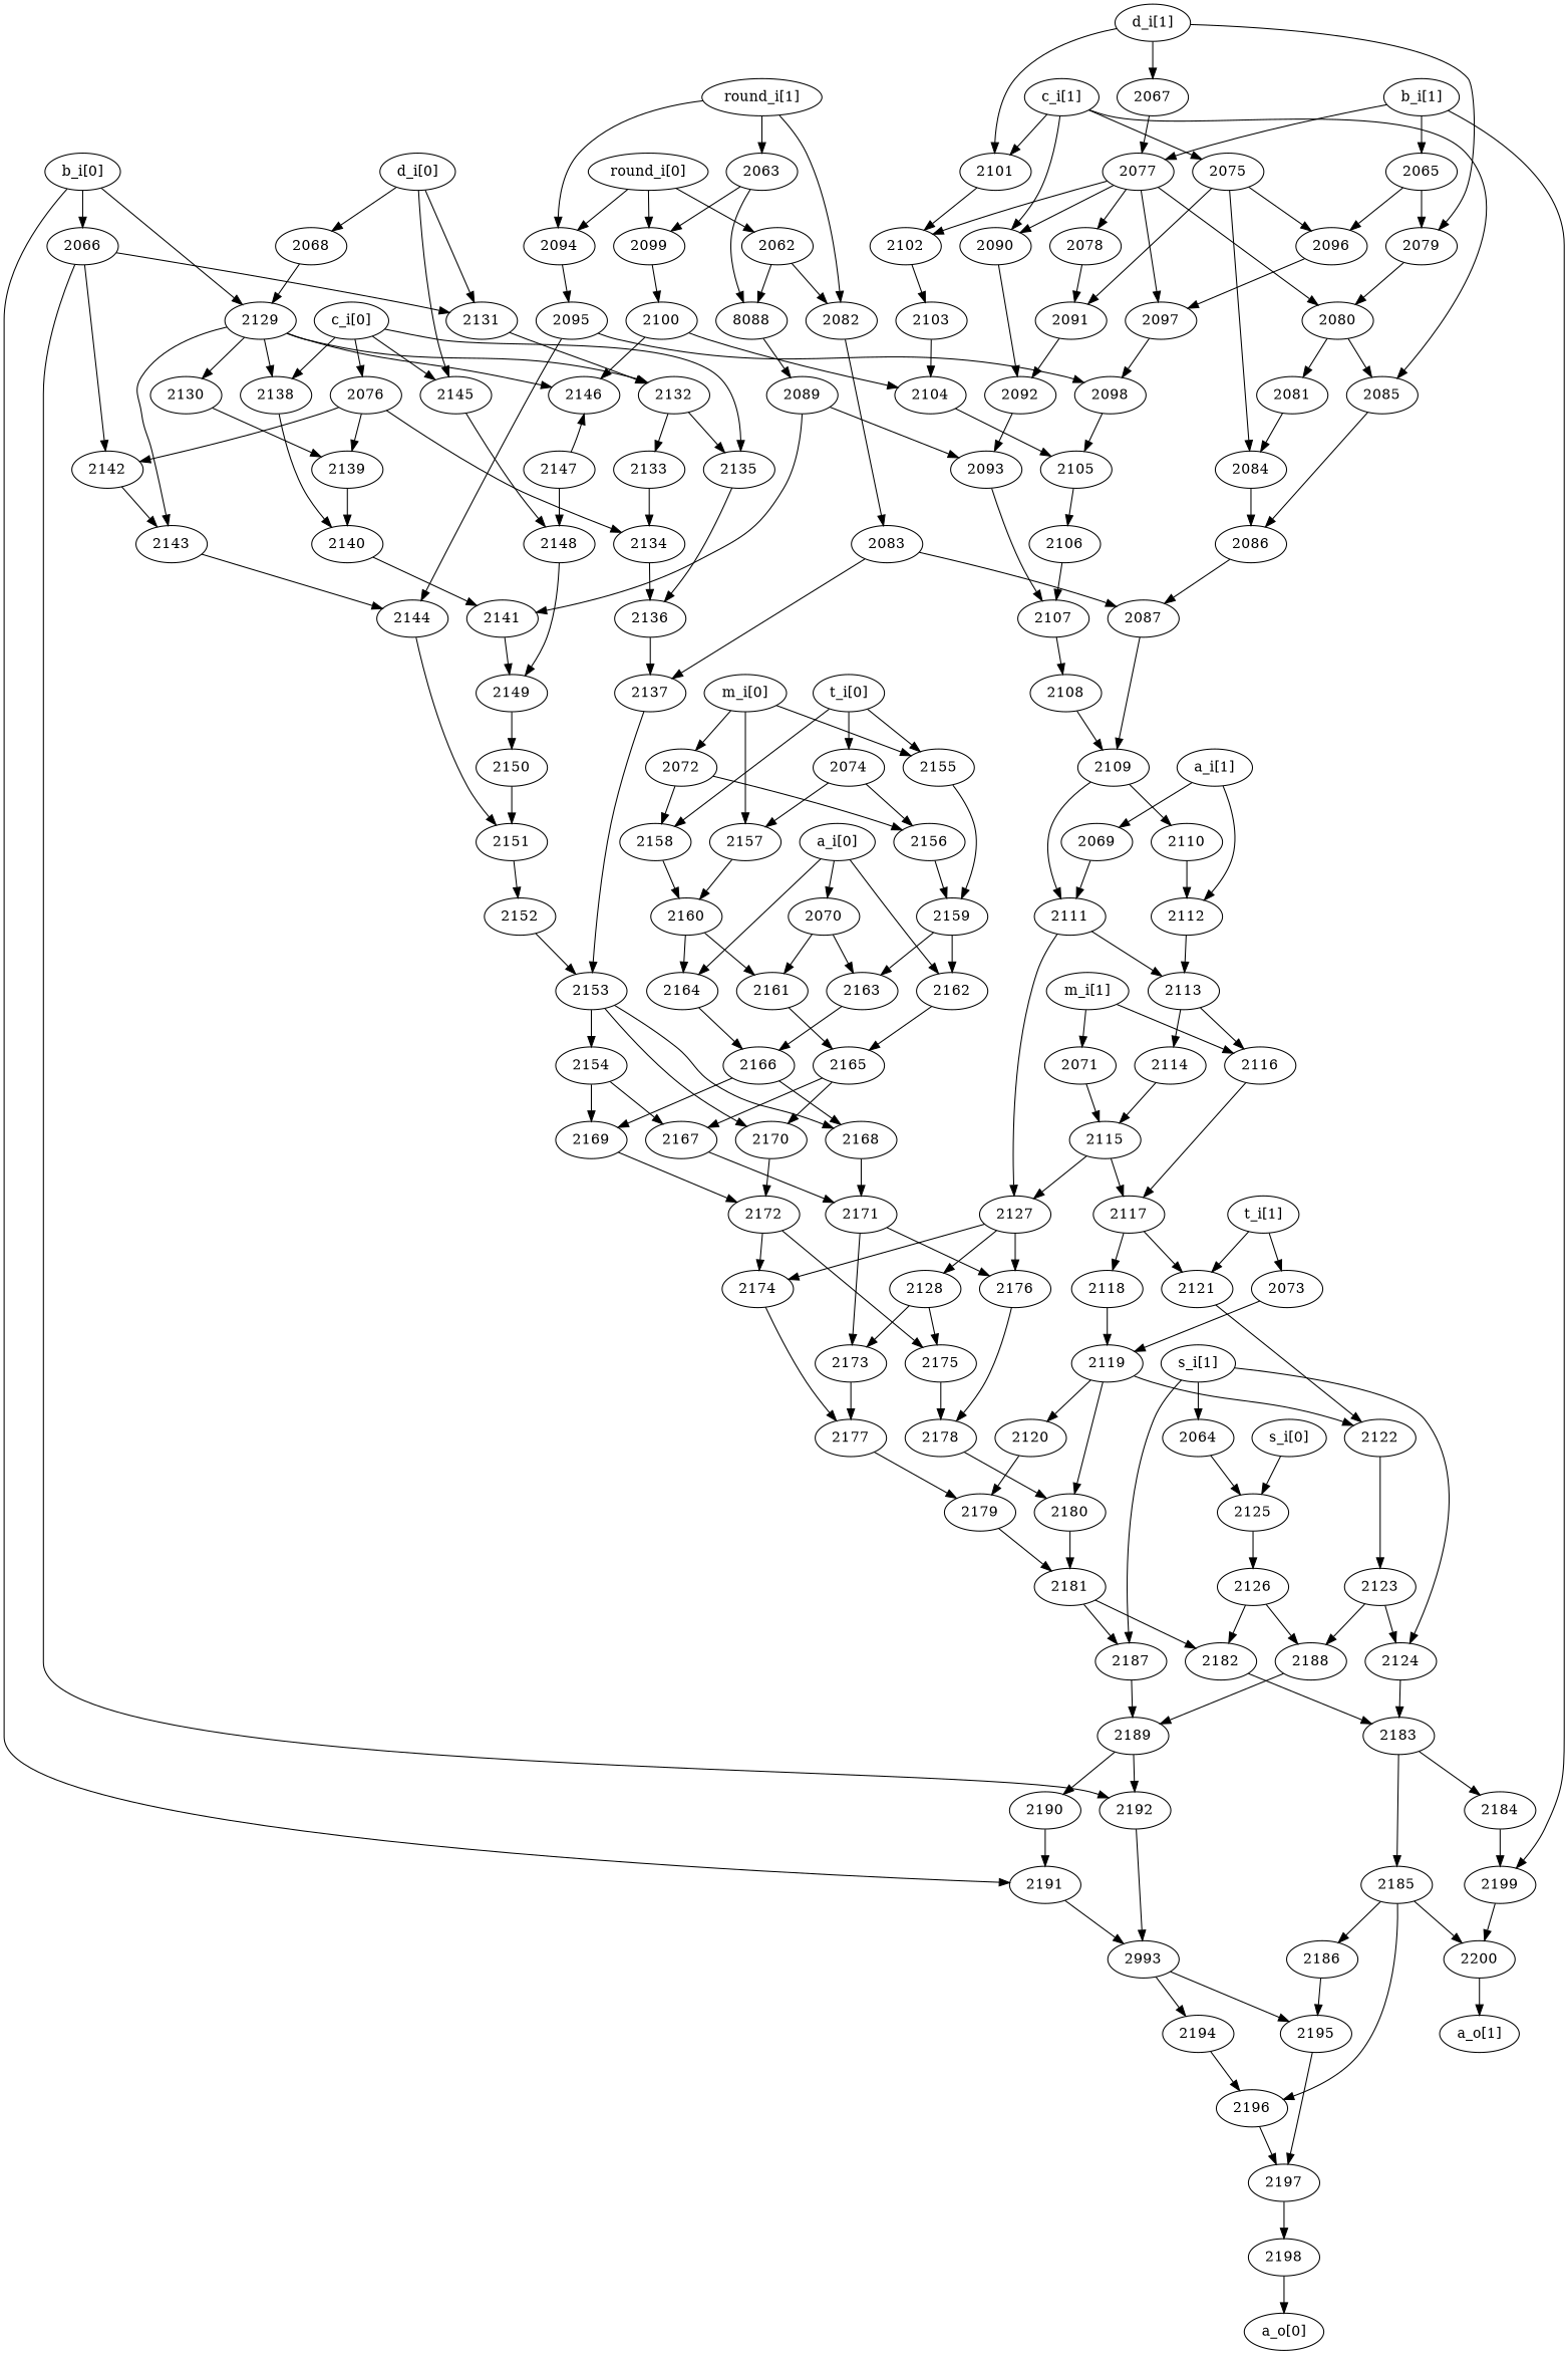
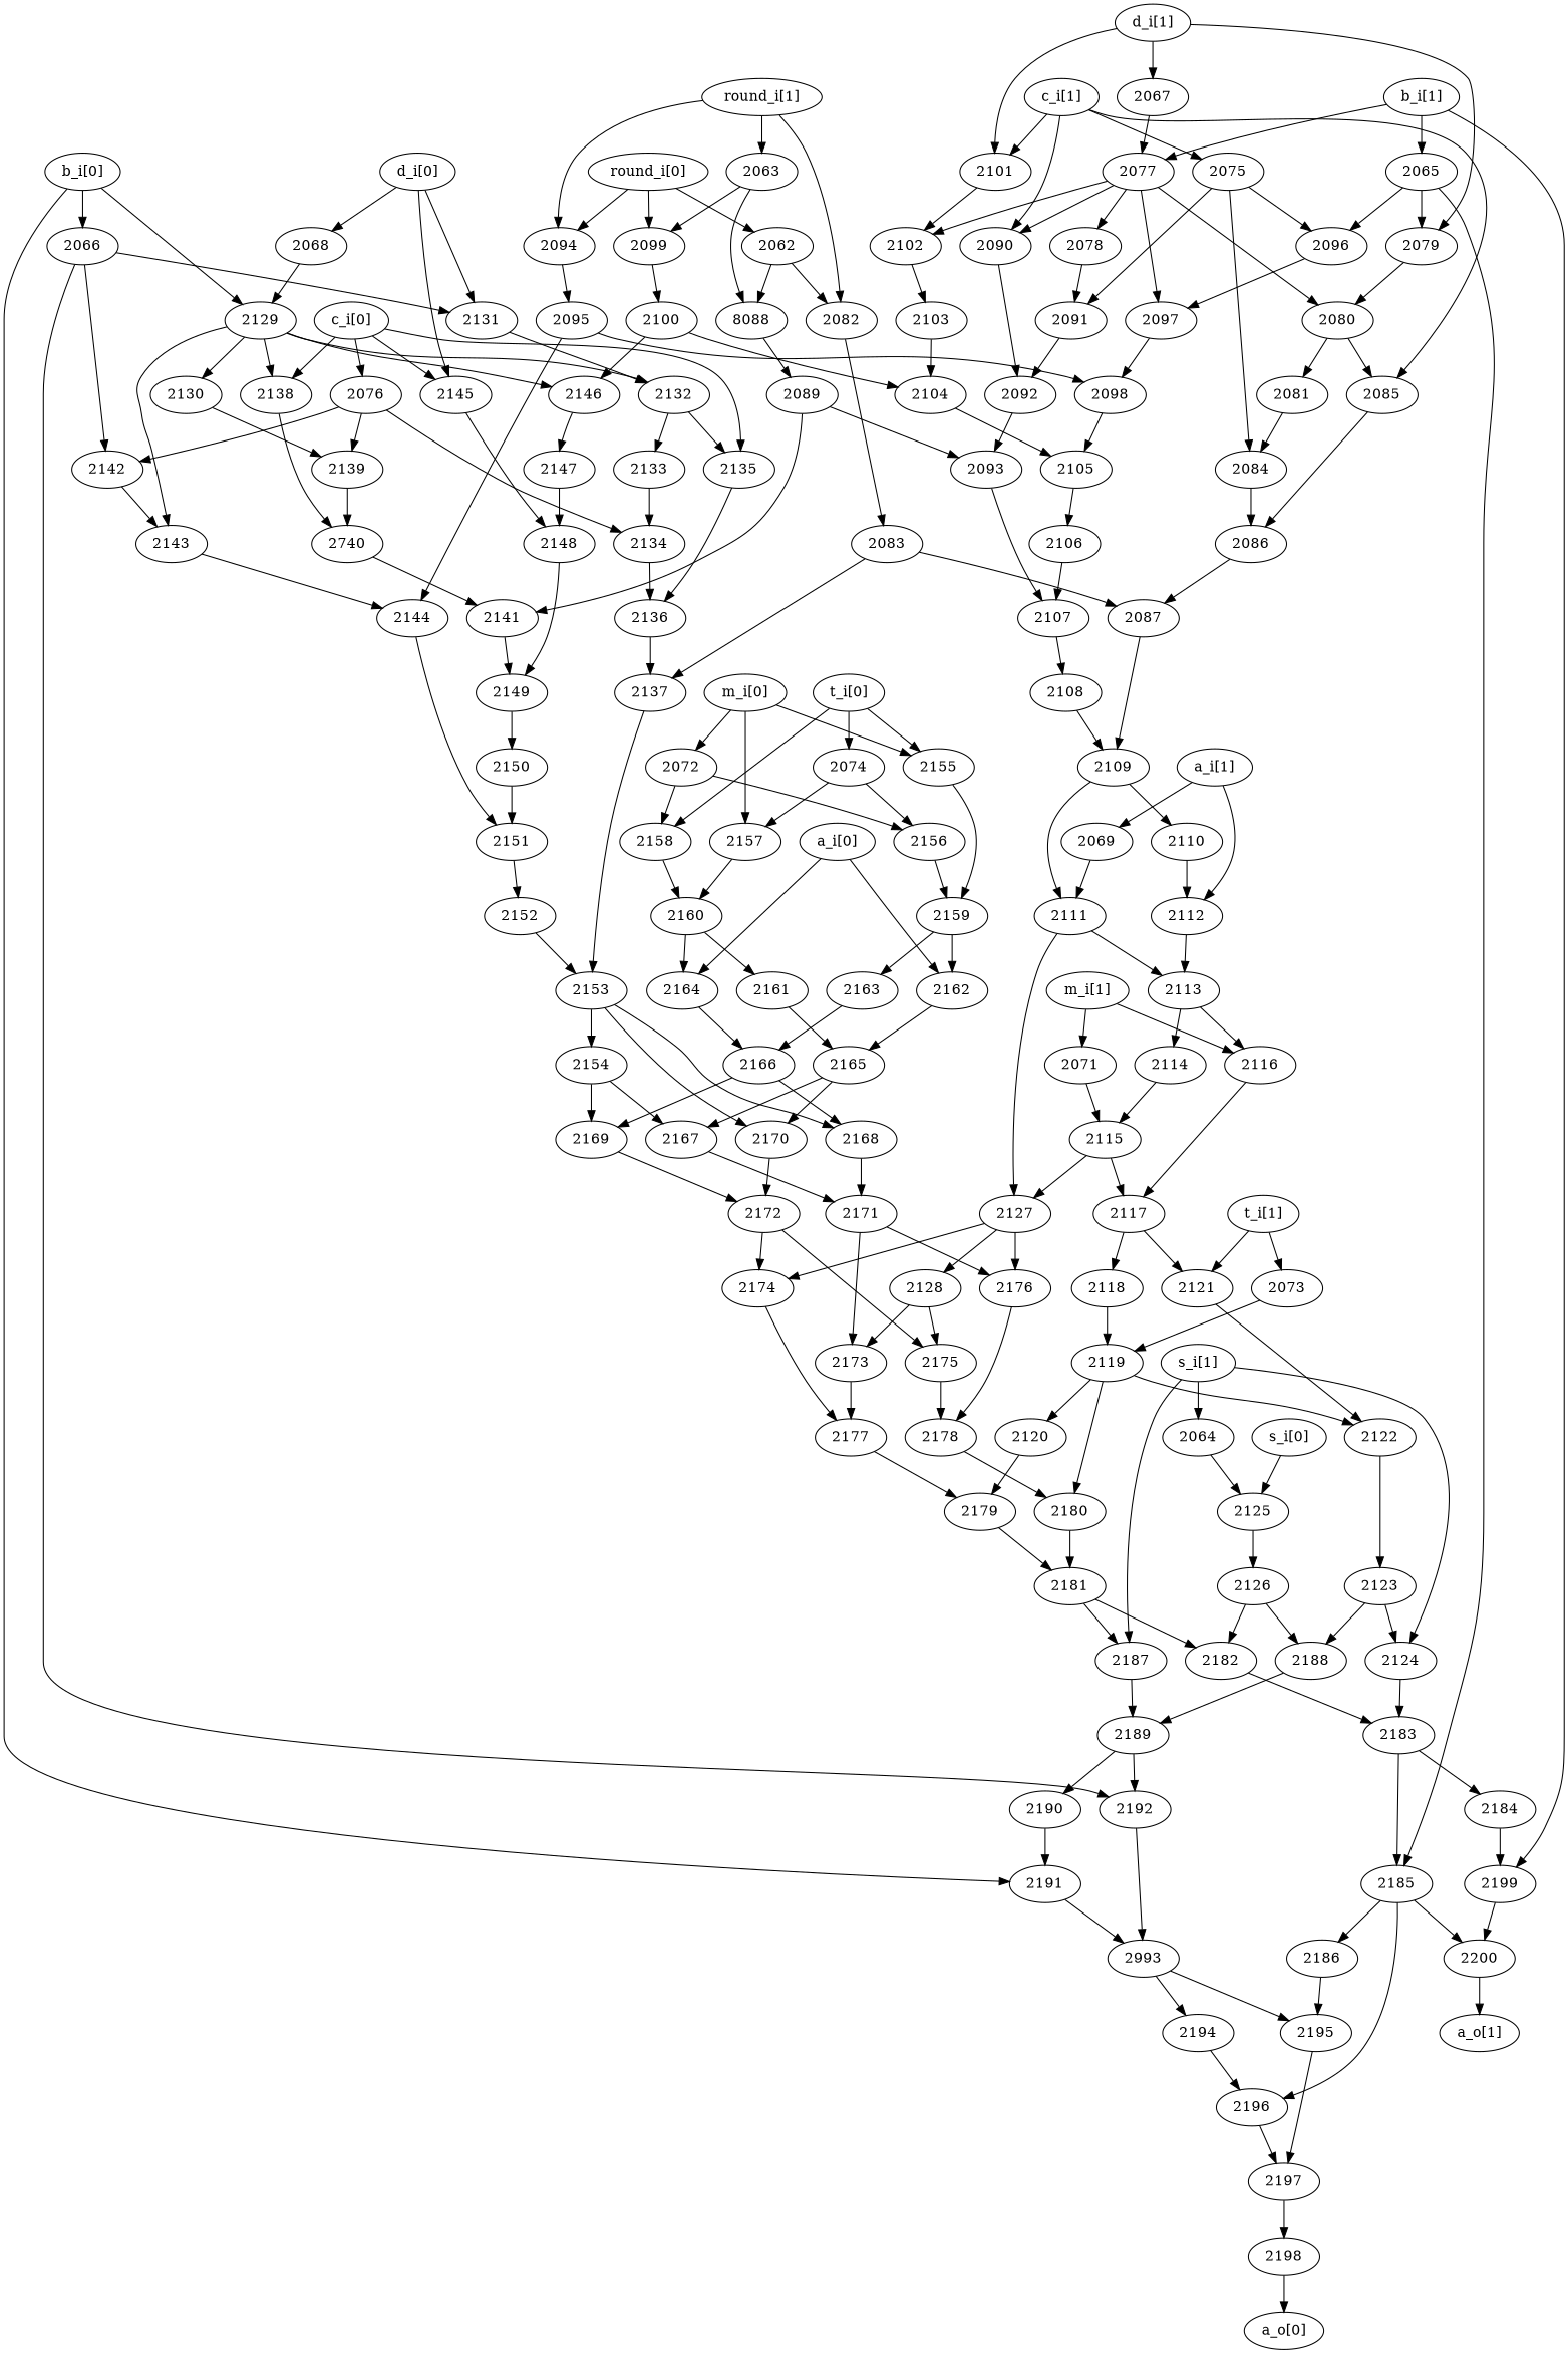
  strict digraph {
    2200
    "a_o[1]"
    2198
    "a_o[0]"
    "a_i[1]"
    2069
    2112
    2111
    2113
    2127
    2116
    2114
    2128
    2174
    2176
    2117
    2115
    2173
    2175
    2177
    2178
    2121
    2118
    "a_i[0]"
-   2070
    2162
    2164
    2161
    2163
    2165
    2166
    2170
    2167
    2168
    2169
    2172
    2171
    "b_i[1]"
    2065
    2077
    2199
    2079
    2096
    2185
    2078
    2080
    2090
    2097
    2102
    2186
    2196
    2091
    2085
    2081
    2092
    2098
    2103
    2195
    2197
    2086
    2084
    2093
    2105
    2104
    2087
    2107
    2106
    "b_i[0]"
    2066
    2129
    2191
    2131
    2142
    2192
    2130
    2132
    2138
    2143
    2146
    n80 [label=2993]
    2139
    2135
    2133
-   2140
+   2140 [label=2740]
    2144
    2147
    2194
    2136
    2134
    2141
    2151
    2148
    2137
    2149
    2152
    "c_i[1]"
    2075
    2101
    2109
    2110
    2108
    "c_i[0]"
    2076
    2145
    2153
    2150
    2154
    "d_i[1]"
    2067
    "d_i[0]"
    2068
    "round_i[1]"
    2063
    2082
    2094
    n116 [label=8088]
    2099
    2083
    2095
    2089
    2100
    "round_i[0]"
    2062
    "m_i[1]"
    2071
    2122
    2119
    2123
    2120
    2180
    "m_i[0]"
    2072
    2155
    2157
    2156
    2158
    2159
    2160
    "s_i[1]"
    2064
    2124
    2187
    2125
    2183
    2189
    2126
    2184
    2190
    2188
    2182
    "s_i[0]"
    "t_i[1]"
    2073
    2179
    2181
    "t_i[0]"
    2074
    2200 -> "a_o[1]"
    2198 -> "a_o[0]"
    "a_i[1]" -> 2069
    "a_i[1]" -> 2112
    2069 -> 2111
    2112 -> 2113
    2111 -> 2113
    2111 -> 2127
    2113 -> 2116
    2113 -> 2114
    2127 -> 2128
    2127 -> 2174
    2127 -> 2176
    2116 -> 2117
    2114 -> 2115
    2128 -> 2173
    2128 -> 2175
    2174 -> 2177
    2176 -> 2178
    2117 -> 2121
    2117 -> 2118
    2115 -> 2127
    2115 -> 2117
    2173 -> 2177
    2175 -> 2178
    2177 -> 2179
    2178 -> 2180
    2121 -> 2122
    2118 -> 2119
-   "a_i[0]" -> 2070
    "a_i[0]" -> 2162
    "a_i[0]" -> 2164
-   2070 -> 2161
-   2070 -> 2163
    2162 -> 2165
    2164 -> 2166
    2161 -> 2165
    2163 -> 2166
    2165 -> 2170
    2165 -> 2167
    2166 -> 2168
    2166 -> 2169
    2170 -> 2172
    2167 -> 2171
    2168 -> 2171
    2169 -> 2172
    2172 -> 2174
    2172 -> 2175
    2171 -> 2176
    2171 -> 2173
    "b_i[1]" -> 2065
    "b_i[1]" -> 2077
    "b_i[1]" -> 2199
    2065 -> 2079
    2065 -> 2096
+   2065 -> 2185
    2077 -> 2078
    2077 -> 2080
    2077 -> 2090
    2077 -> 2097
    2077 -> 2102
    2199 -> 2200
    2079 -> 2080
    2096 -> 2097
    2185 -> 2200
    2185 -> 2186
    2185 -> 2196
    2078 -> 2091
    2080 -> 2085
    2080 -> 2081
    2090 -> 2092
    2097 -> 2098
    2102 -> 2103
    2186 -> 2195
    2196 -> 2197
    2091 -> 2092
    2085 -> 2086
    2081 -> 2084
    2092 -> 2093
    2098 -> 2105
    2103 -> 2104
    2195 -> 2197
    2197 -> 2198
    2086 -> 2087
    2084 -> 2086
    2093 -> 2107
    2105 -> 2106
    2104 -> 2105
    2087 -> 2109
    2107 -> 2108
    2106 -> 2107
    "b_i[0]" -> 2066
    "b_i[0]" -> 2129
    "b_i[0]" -> 2191
    2066 -> 2131
    2066 -> 2142
    2066 -> 2192
    2129 -> 2130
    2129 -> 2132
    2129 -> 2138
    2129 -> 2143
    2129 -> 2146
    2191 -> n80
    2131 -> 2132
    2142 -> 2143
    2192 -> n80
    2130 -> 2139
    2132 -> 2135
    2132 -> 2133
    2138 -> 2140
    2143 -> 2144
-   2147 -> 2146
+   2146 -> 2147
    n80 -> 2195
    n80 -> 2194
    2139 -> 2140
    2135 -> 2136
    2133 -> 2134
    2140 -> 2141
    2144 -> 2151
    2147 -> 2148
    2194 -> 2196
    2136 -> 2137
    2134 -> 2136
    2141 -> 2149
    2151 -> 2152
    2148 -> 2149
    2137 -> 2153
    2149 -> 2150
    2152 -> 2153
    "c_i[1]" -> 2090
    "c_i[1]" -> 2085
    "c_i[1]" -> 2075
    "c_i[1]" -> 2101
    2075 -> 2096
    2075 -> 2091
    2075 -> 2084
    2101 -> 2102
    2109 -> 2111
    2109 -> 2110
    2110 -> 2112
    2108 -> 2109
    "c_i[0]" -> 2138
    "c_i[0]" -> 2135
    "c_i[0]" -> 2076
    "c_i[0]" -> 2145
    2076 -> 2142
    2076 -> 2139
    2076 -> 2134
    2145 -> 2148
    2153 -> 2170
    2153 -> 2168
    2153 -> 2154
    2150 -> 2151
    2154 -> 2167
    2154 -> 2169
    "d_i[1]" -> 2079
    "d_i[1]" -> 2101
    "d_i[1]" -> 2067
    2067 -> 2077
    "d_i[0]" -> 2131
    "d_i[0]" -> 2145
    "d_i[0]" -> 2068
    2068 -> 2129
    "round_i[1]" -> 2063
    "round_i[1]" -> 2082
    "round_i[1]" -> 2094
    2063 -> n116
    2063 -> 2099
    2082 -> 2083
    2094 -> 2095
    n116 -> 2089
    2099 -> 2100
    2083 -> 2087
    2083 -> 2137
    2095 -> 2098
    2095 -> 2144
    2089 -> 2093
    2089 -> 2141
    2100 -> 2104
    2100 -> 2146
    "round_i[0]" -> 2094
    "round_i[0]" -> 2099
    "round_i[0]" -> 2062
    2062 -> 2082
    2062 -> n116
    "m_i[1]" -> 2116
    "m_i[1]" -> 2071
    2071 -> 2115
    2122 -> 2123
    2119 -> 2122
    2119 -> 2120
    2119 -> 2180
    2123 -> 2124
    2123 -> 2188
    2120 -> 2179
    2180 -> 2181
    "m_i[0]" -> 2072
    "m_i[0]" -> 2155
    "m_i[0]" -> 2157
    2072 -> 2156
    2072 -> 2158
    2155 -> 2159
    2157 -> 2160
    2156 -> 2159
    2158 -> 2160
    2159 -> 2162
    2159 -> 2163
    2160 -> 2164
    2160 -> 2161
    "s_i[1]" -> 2064
    "s_i[1]" -> 2124
    "s_i[1]" -> 2187
    2064 -> 2125
    2124 -> 2183
    2187 -> 2189
    2125 -> 2126
    2183 -> 2185
    2183 -> 2184
    2189 -> 2192
    2189 -> 2190
    2126 -> 2188
    2126 -> 2182
    2184 -> 2199
    2190 -> 2191
    2188 -> 2189
    2182 -> 2183
    "s_i[0]" -> 2125
    "t_i[1]" -> 2121
    "t_i[1]" -> 2073
    2073 -> 2119
    2179 -> 2181
    2181 -> 2187
    2181 -> 2182
    "t_i[0]" -> 2155
    "t_i[0]" -> 2158
    "t_i[0]" -> 2074
    2074 -> 2157
    2074 -> 2156
  }
